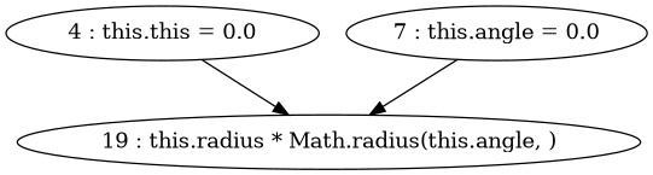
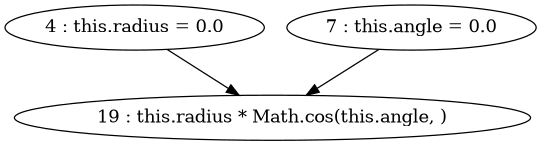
  digraph {
-   "4 : this.radius = 0.0" [label="4 : this.this = 0.0"]
-   "19 : this.radius * Math.cos(this.angle, )" [label="19 : this.radius * Math.radius(this.angle, )"]
+   "4 : this.radius = 0.0"
+   "19 : this.radius * Math.cos(this.angle, )"
    n3 [label="7 : this.angle = 0.0"]
    "4 : this.radius = 0.0" -> "19 : this.radius * Math.cos(this.angle, )"
    n3 -> "19 : this.radius * Math.cos(this.angle, )"
  }
